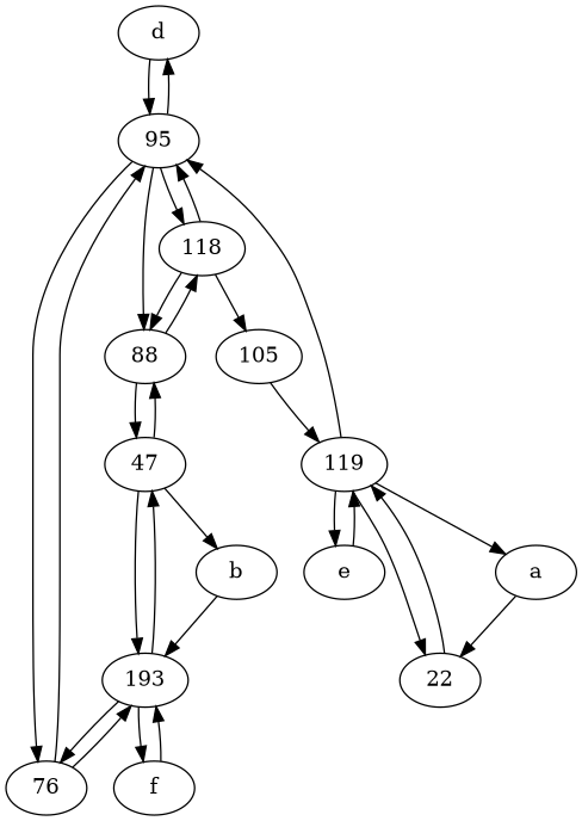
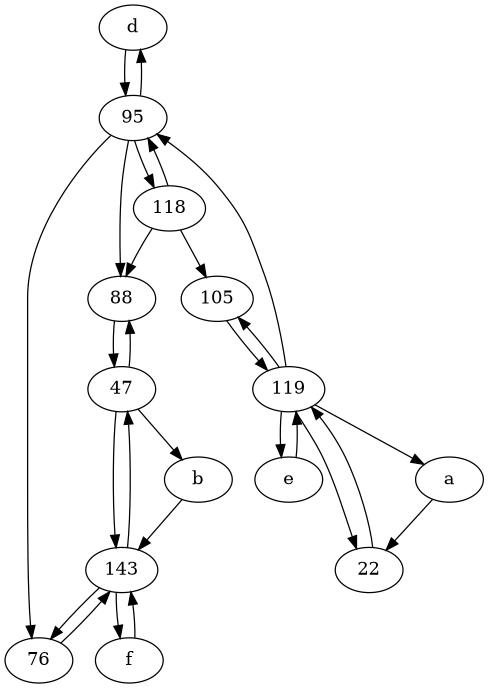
  digraph {
    d
    95
    n3 [label=76]
    88
    118
    e
    119
    105
    22
    a
-   143 [label=193]
+   143
    47
    f
    b
    d -> 95
    95 -> d
    95 -> n3
    95 -> 88
    95 -> 118
-   n3 -> 95
    n3 -> 143
-   88 -> 118
    88 -> 47
    118 -> 95
    118 -> 88
    118 -> 105
    e -> 119
    119 -> 95
    119 -> e
+   119 -> 105
    119 -> 22
    119 -> a
    105 -> 119
    22 -> 119
    a -> 22
    143 -> n3
    143 -> 47
    143 -> f
    47 -> 88
    47 -> 143
    47 -> b
    f -> 143
    b -> 143
  }
